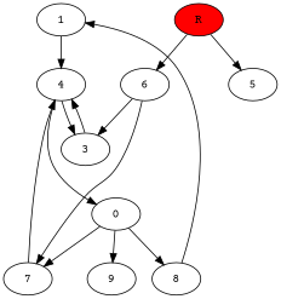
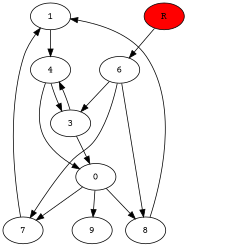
  digraph {
    fontname="Courier Prime"
    node [fontname="Courier Prime"]
    edge [fontname="Courier Prime"]
    1
    4
    n3 [label=0]
    3
    7
    8
    9
    6
    R [fillcolor="#ff0000" style=filled]
-   5
    1 -> 4
    4 -> n3
    4 -> 3
    n3 -> 7
    n3 -> 8
    n3 -> 9
    3 -> 4
-   7 -> 4
+   3 -> n3
+   7 -> 1
    8 -> 1
    6 -> 3
    6 -> 7
+   6 -> 8
    R -> 6
-   R -> 5
  }
